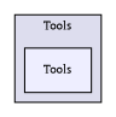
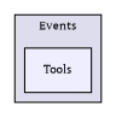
  digraph {
    compound=true
    fontname="PT Serif"
    n1 [fillcolor="#eeeeff" fontname="PT Serif" fontsize=10 label=Tools pencolor=black shape=box style=filled]
    subgraph cluster_1 {
      bgcolor="#ddddee"
      fontsize=10
-     label=Tools
+     label=Events
      pencolor=black
      n1
    }
  }
